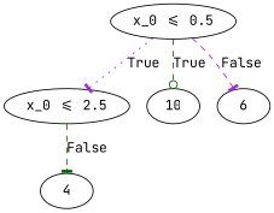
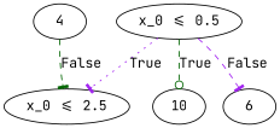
  digraph {
    fontname="JetBrains Mono"
    node [fontname="JetBrains Mono"]
    edge [arrowhead=tee color=darkgreen fontname="JetBrains Mono" style=dashed]
    n1 [label="x_0 <= 2.5"]
    n2 [label=4]
    n3 [label="x_0 <= 0.5"]
    n4 [label=10]
    n5 [label=6]
-   n1 -> n2 [label=False]
+   n2 -> n1 [label=False]
    n3 -> n1 [color=purple label=True style=dotted]
    n3 -> n4 [arrowhead=odot label=True]
    n3 -> n5 [color=purple label=False]
  }
